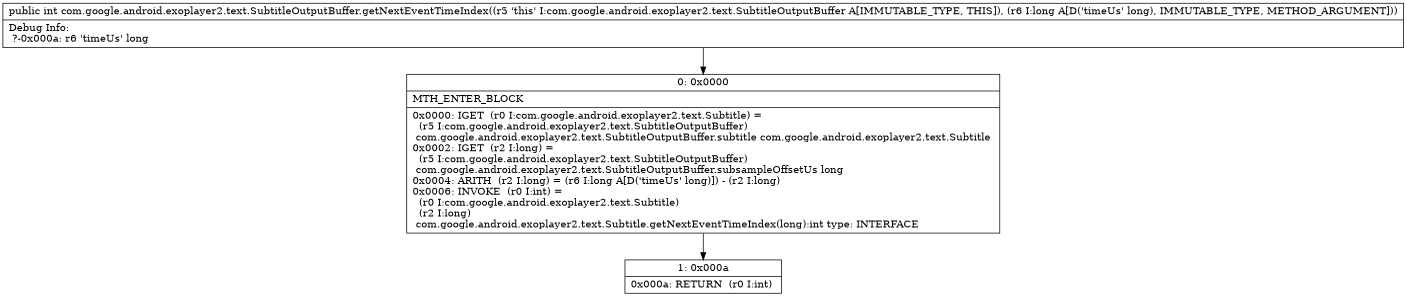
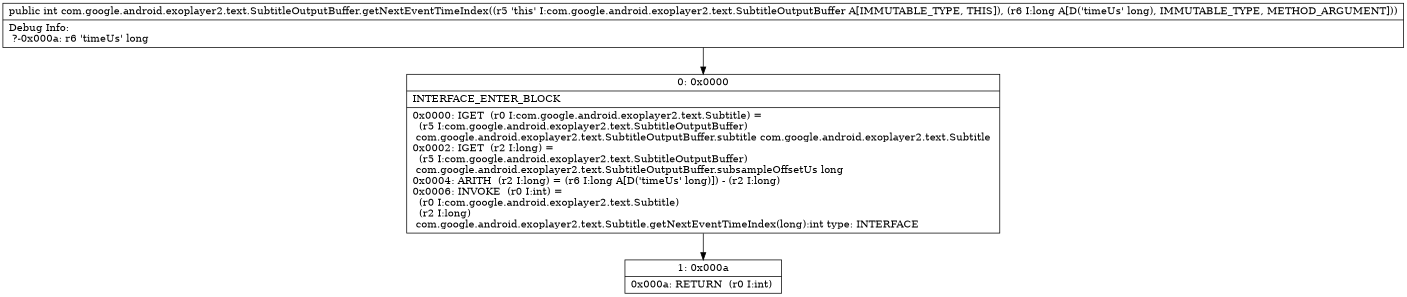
  digraph {
    node [shape=record]
-   n1 [label="{0\:\ 0x0000|MTH_ENTER_BLOCK\l|0x0000: IGET  (r0 I:com.google.android.exoplayer2.text.Subtitle) = \l  (r5 I:com.google.android.exoplayer2.text.SubtitleOutputBuffer)\l com.google.android.exoplayer2.text.SubtitleOutputBuffer.subtitle com.google.android.exoplayer2.text.Subtitle \l0x0002: IGET  (r2 I:long) = \l  (r5 I:com.google.android.exoplayer2.text.SubtitleOutputBuffer)\l com.google.android.exoplayer2.text.SubtitleOutputBuffer.subsampleOffsetUs long \l0x0004: ARITH  (r2 I:long) = (r6 I:long A[D('timeUs' long)]) \- (r2 I:long) \l0x0006: INVOKE  (r0 I:int) = \l  (r0 I:com.google.android.exoplayer2.text.Subtitle)\l  (r2 I:long)\l com.google.android.exoplayer2.text.Subtitle.getNextEventTimeIndex(long):int type: INTERFACE \l}"]
+   n1 [label="{0\:\ 0x0000|INTERFACE_ENTER_BLOCK\l|0x0000: IGET  (r0 I:com.google.android.exoplayer2.text.Subtitle) = \l  (r5 I:com.google.android.exoplayer2.text.SubtitleOutputBuffer)\l com.google.android.exoplayer2.text.SubtitleOutputBuffer.subtitle com.google.android.exoplayer2.text.Subtitle \l0x0002: IGET  (r2 I:long) = \l  (r5 I:com.google.android.exoplayer2.text.SubtitleOutputBuffer)\l com.google.android.exoplayer2.text.SubtitleOutputBuffer.subsampleOffsetUs long \l0x0004: ARITH  (r2 I:long) = (r6 I:long A[D('timeUs' long)]) \- (r2 I:long) \l0x0006: INVOKE  (r0 I:int) = \l  (r0 I:com.google.android.exoplayer2.text.Subtitle)\l  (r2 I:long)\l com.google.android.exoplayer2.text.Subtitle.getNextEventTimeIndex(long):int type: INTERFACE \l}"]
    n2 [label="{1\:\ 0x000a|0x000a: RETURN  (r0 I:int) \l}"]
    n3 [label="{public int com.google.android.exoplayer2.text.SubtitleOutputBuffer.getNextEventTimeIndex((r5 'this' I:com.google.android.exoplayer2.text.SubtitleOutputBuffer A[IMMUTABLE_TYPE, THIS]), (r6 I:long A[D('timeUs' long), IMMUTABLE_TYPE, METHOD_ARGUMENT]))  | Debug Info:\l  ?\-0x000a: r6 'timeUs' long\l}"]
    n1 -> n2
    n3 -> n1
  }
